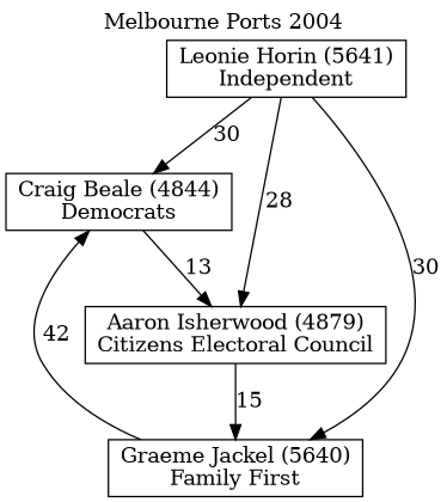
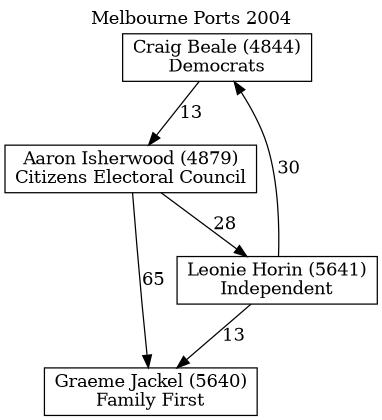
  digraph {
    label="Melbourne Ports 2004"
    labelloc=t
    mclimit=10
    node [shape=box]
    n1 [label="Craig Beale (4844)\nDemocrats"]
    n2 [label="Aaron Isherwood (4879)\nCitizens Electoral Council"]
    n3 [label="Graeme Jackel (5640)\nFamily First"]
    n4 [label="Leonie Horin (5641)\nIndependent"]
    n1 -> n2 [label=13]
-   n2 -> n3 [label=15]
-   n4 -> n2 [label=28]
-   n3 -> n1 [label=42]
+   n2 -> n3 [label=65]
+   n2 -> n4 [label=28]
    n4 -> n1 [label=30]
-   n4 -> n3 [label=30]
+   n4 -> n3 [label=13]
  }
